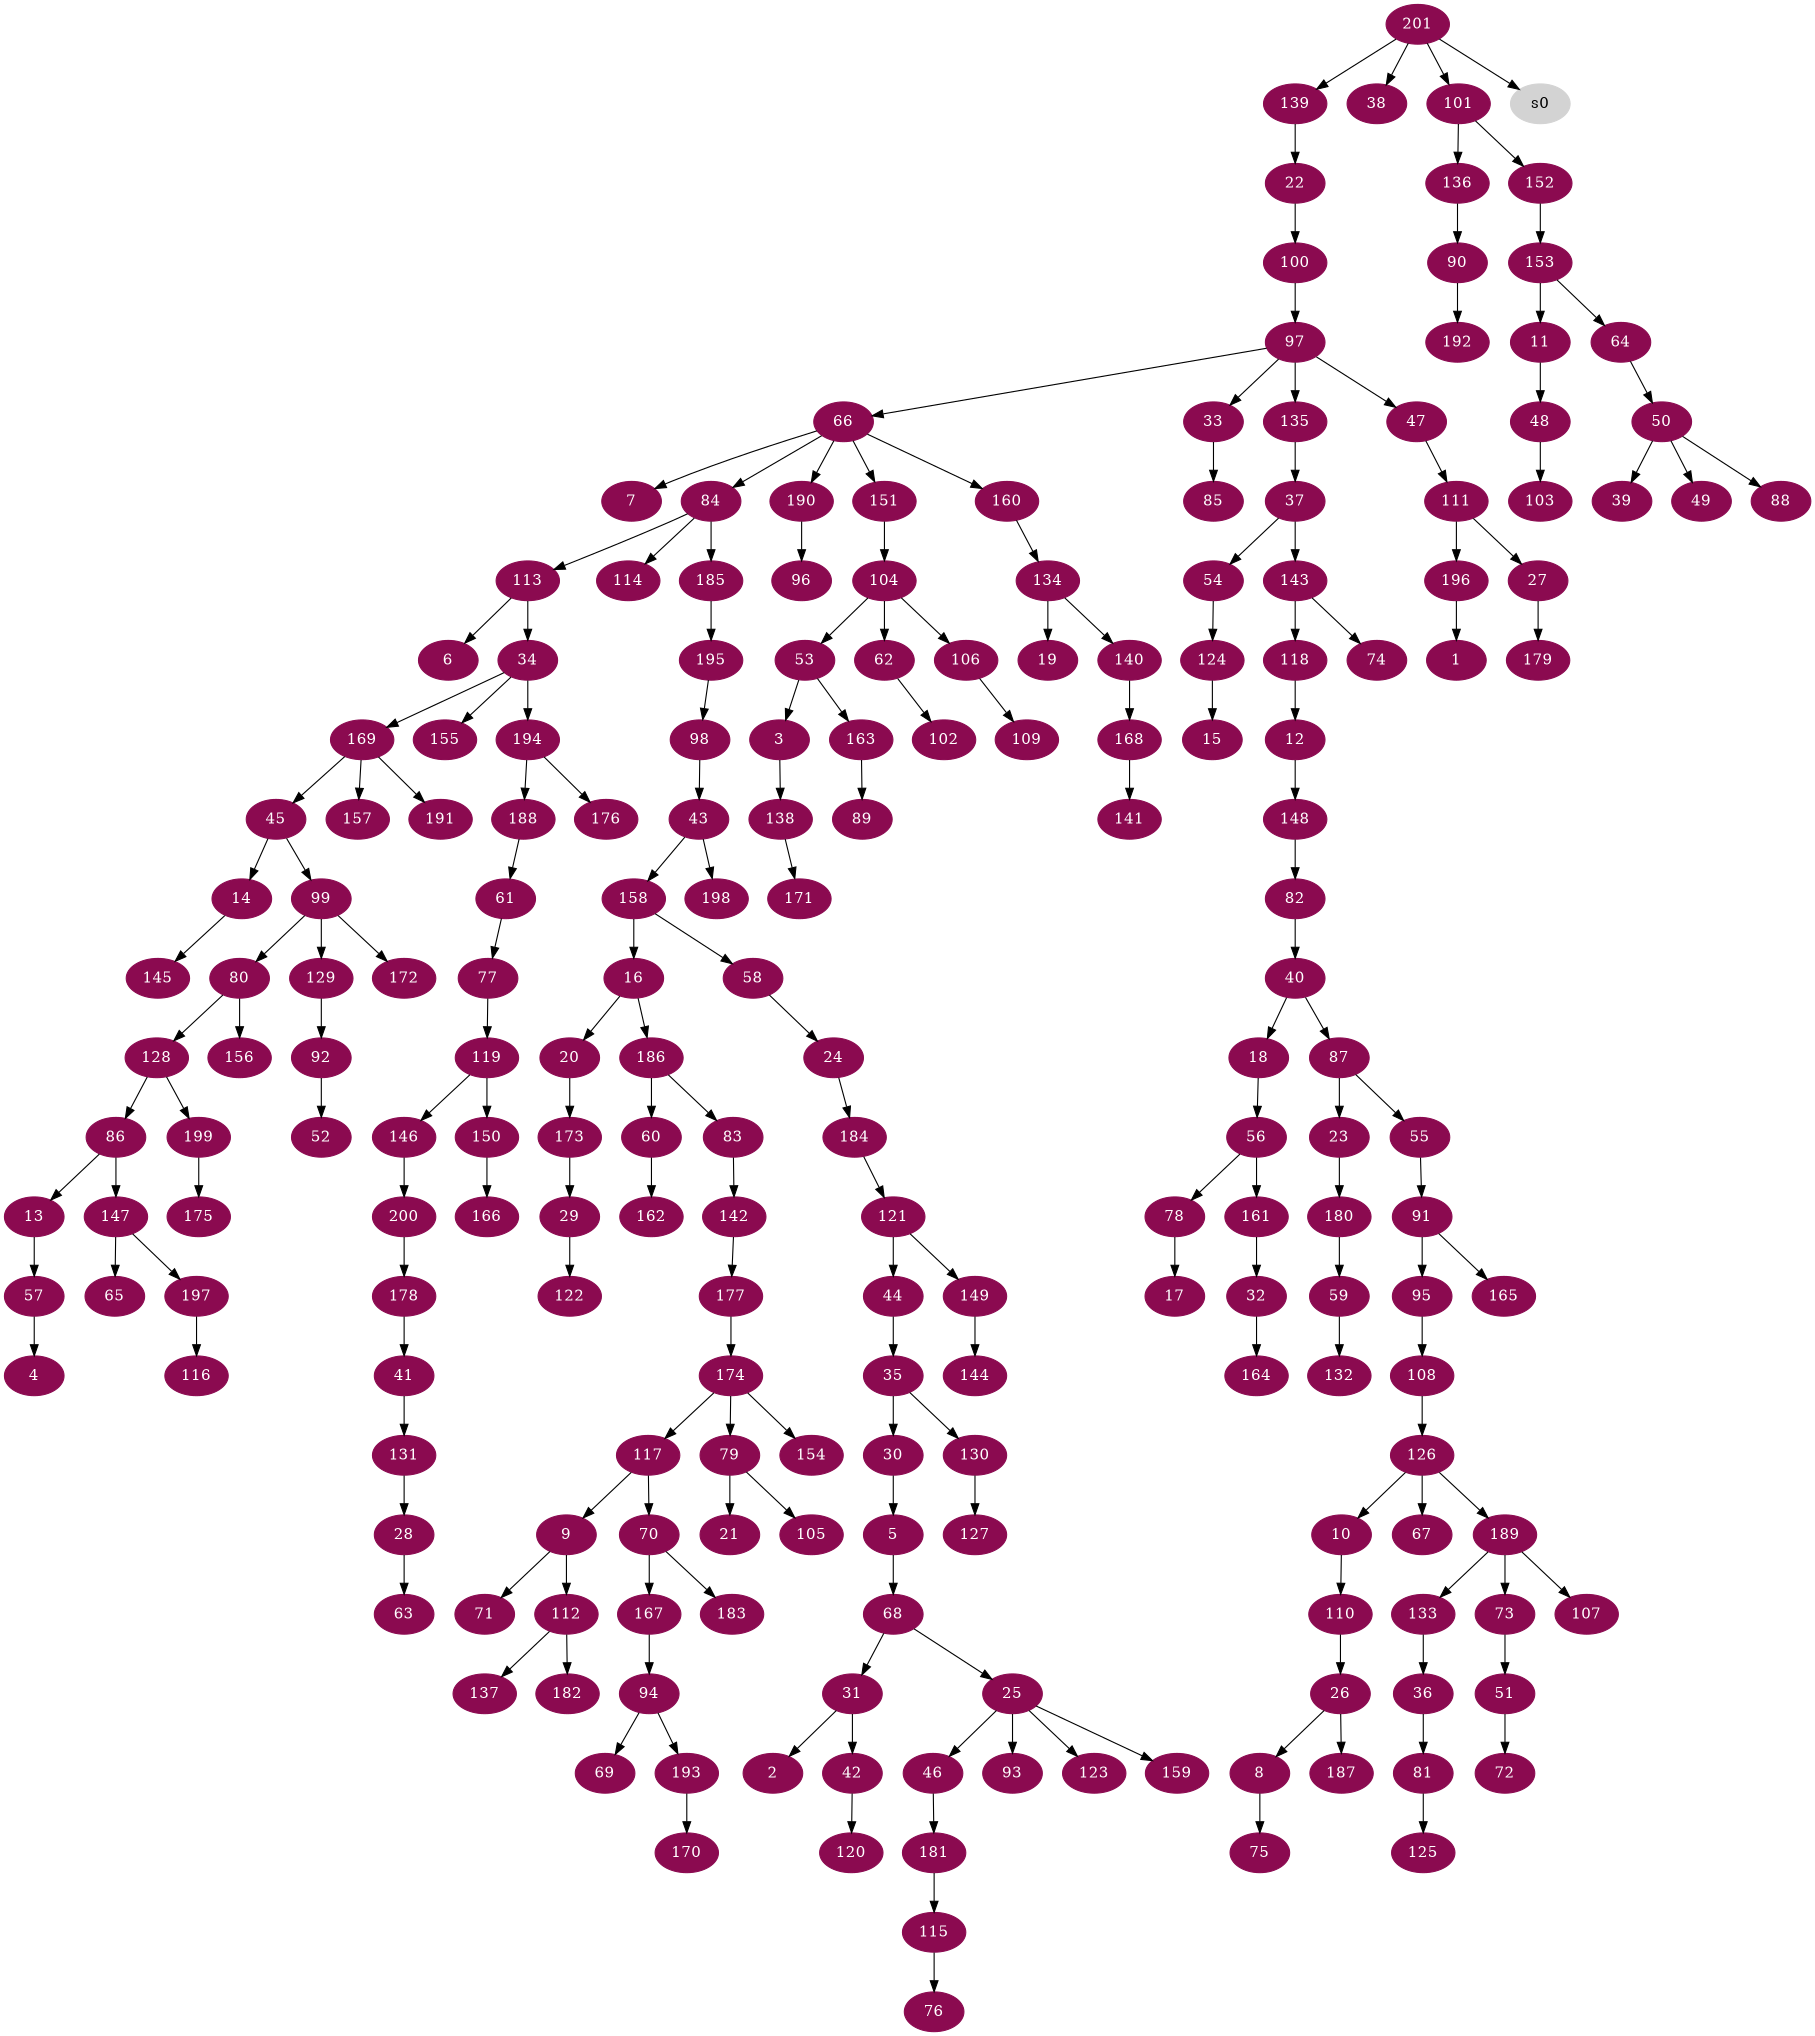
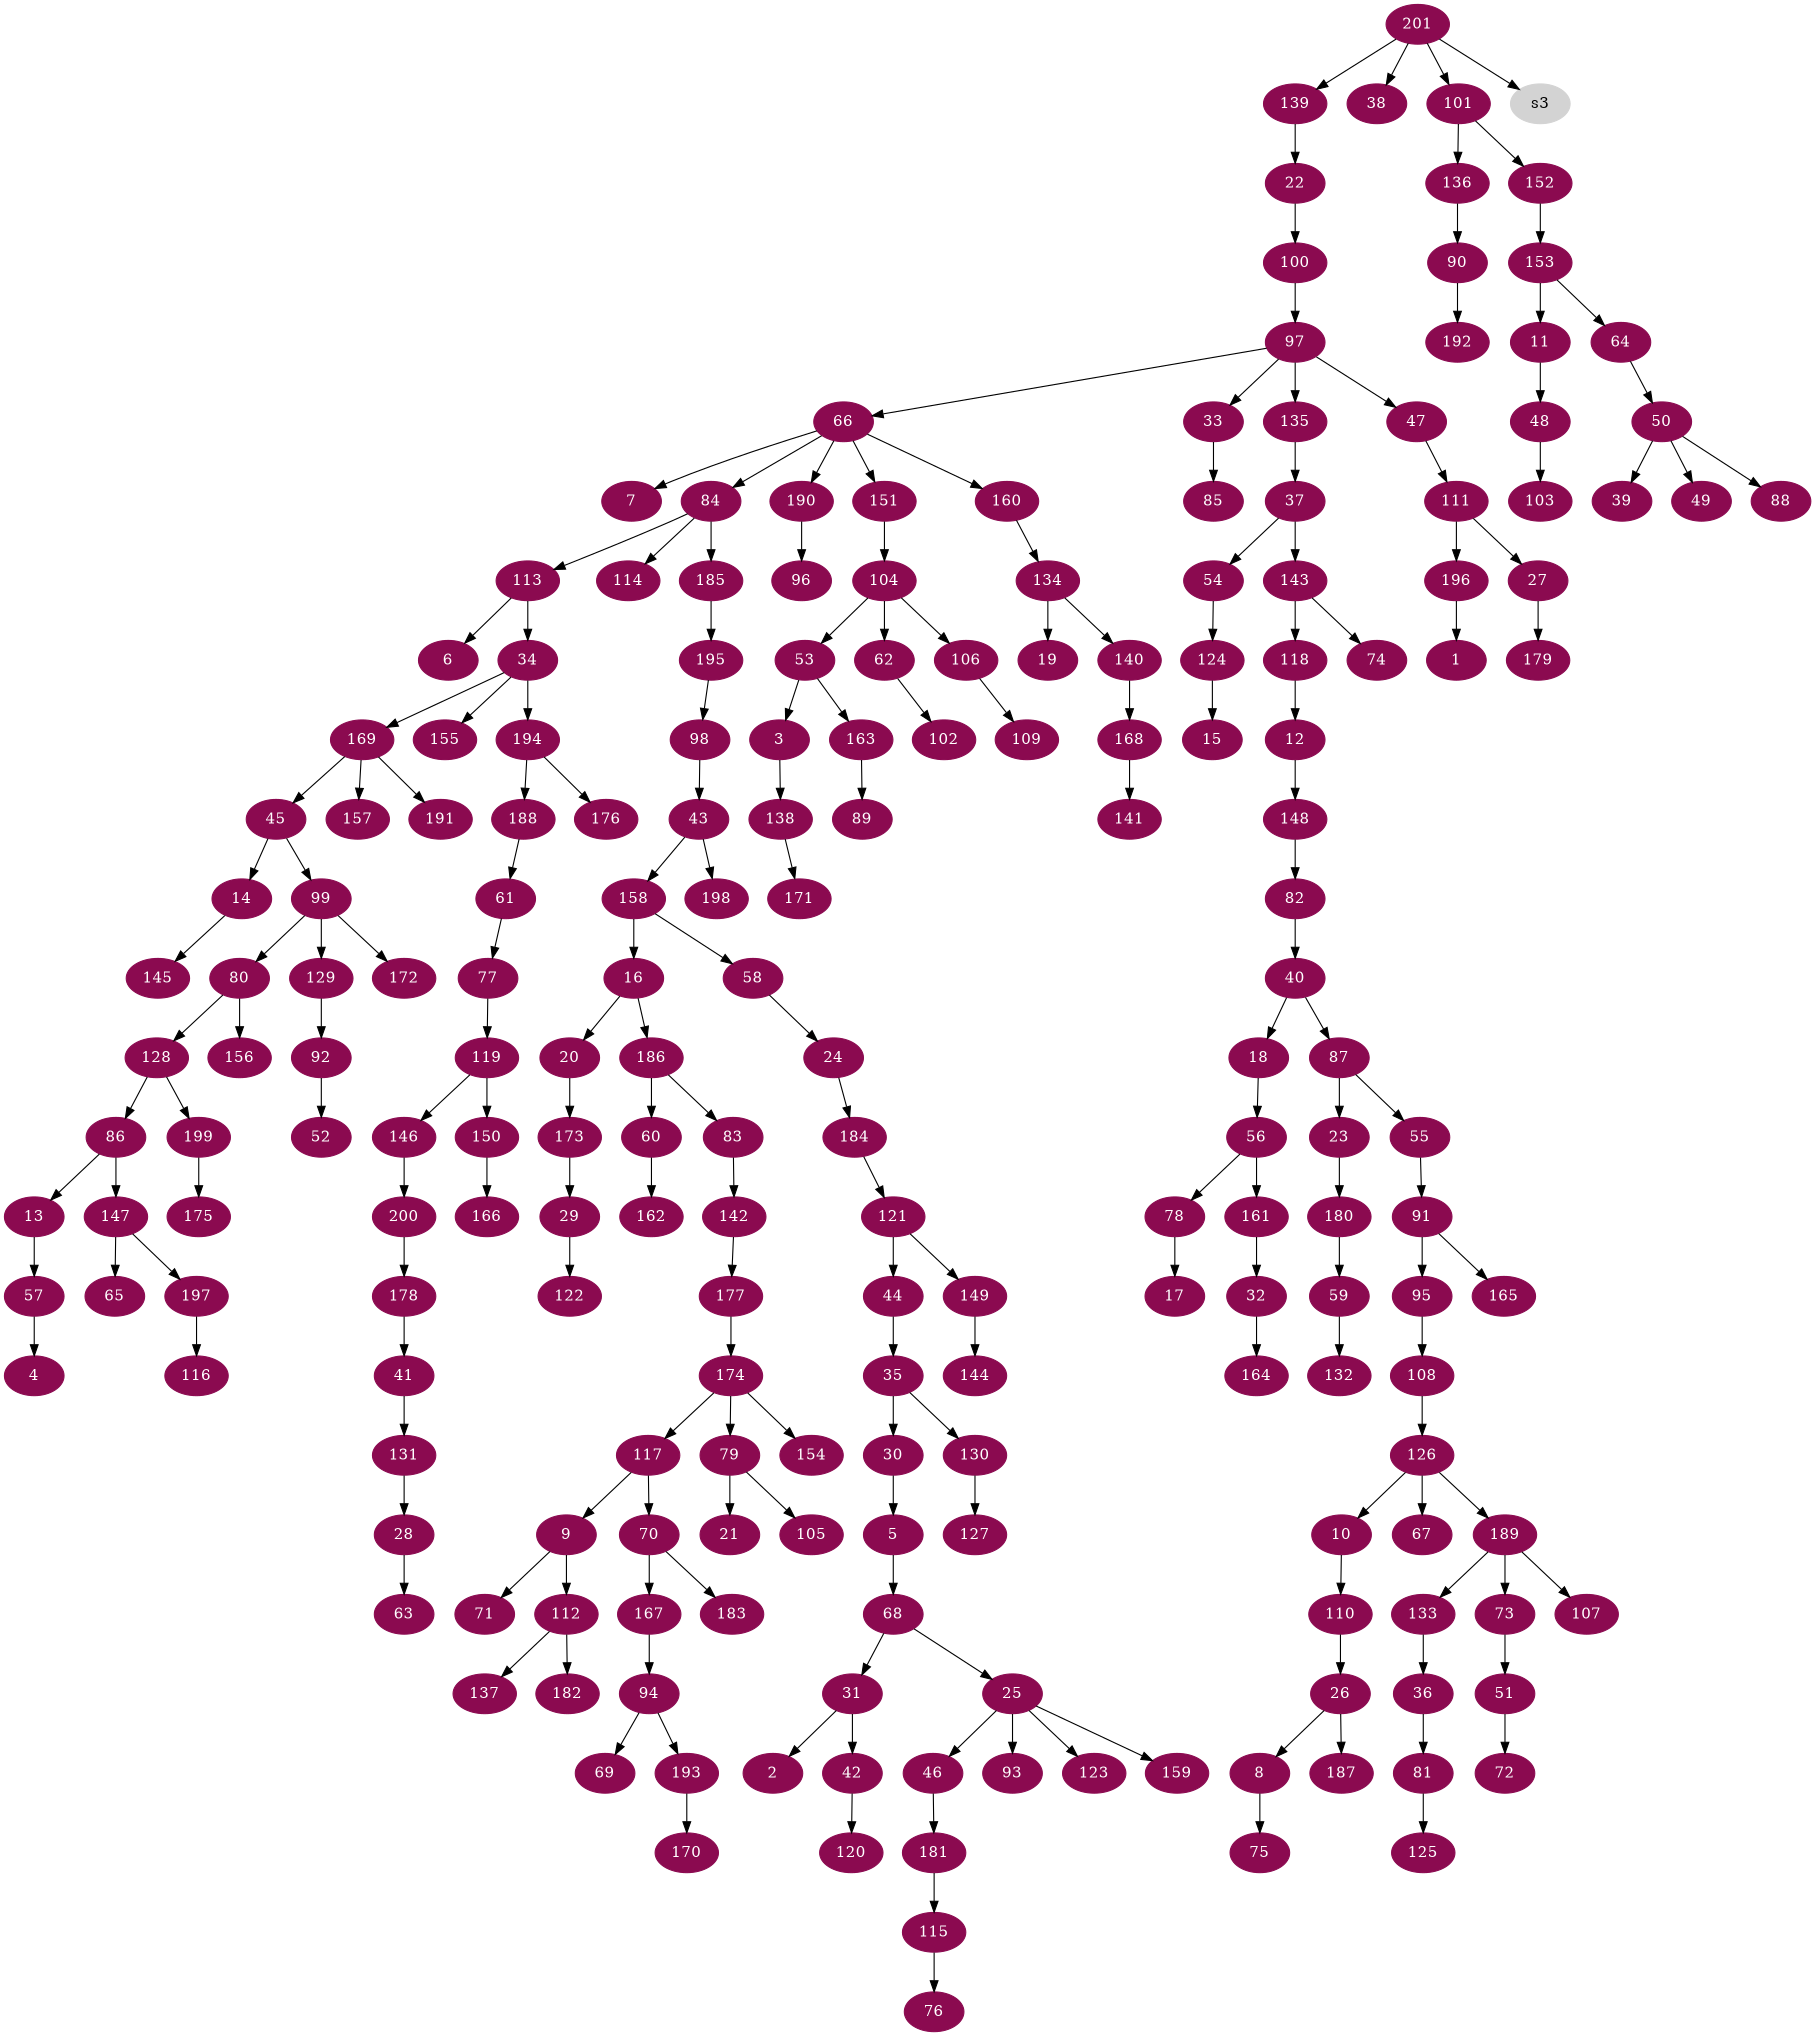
  digraph {
    node [color=deeppink4 fontcolor=white style=filled]
    196
    1
    31
    2
    42
    53
    3
    163
    138
    57
    4
    30
    5
    68
    113
    6
    34
    66
    7
    84
    190
    151
    160
    26
    8
    187
    75
    117
    9
    70
    71
    112
    126
    10
    67
    189
    110
    153
    11
    64
    48
    118
    12
    148
    86
    13
    147
    45
    14
    99
    145
    124
    15
    158
    16
    58
    20
    186
    78
    17
    40
    18
    87
    56
    134
    19
    140
    173
    79
    21
    105
    139
    22
    100
    23
    55
    180
    24
    184
    25
    46
    93
    123
    159
    111
    27
    179
    131
    28
    63
    29
    122
    35
    130
    161
    32
    164
    97
    33
    135
    47
    85
    169
    155
    194
    44
    133
    36
    81
    37
    54
    143
    201
    38
    101
-   s0 [color=lightgrey fontcolor=black]
+   s0 [color=lightgrey fontcolor=black label=s3]
    50
    39
    49
    88
    82
    178
    41
    120
    98
    43
    198
    121
    149
    157
    191
    181
    103
    73
    51
    72
    92
    52
    104
    62
    106
    91
    59
    132
    60
    83
    162
    188
    61
    77
    102
    65
    197
    94
    69
    193
    167
    183
    107
    74
    115
    76
    119
    174
    154
    80
    129
    172
    128
    156
    125
    142
    114
    185
    199
    89
    136
    90
    192
    95
    165
    108
    96
    195
    152
    109
    137
    182
    116
    146
    150
    127
    171
    168
    141
    177
    144
    200
    166
    170
    175
    176
    196 -> 1
    31 -> 2
    31 -> 42
    42 -> 120
    53 -> 3
    53 -> 163
    3 -> 138
    163 -> 89
    138 -> 171
    57 -> 4
    30 -> 5
    5 -> 68
    68 -> 31
    68 -> 25
    113 -> 6
    113 -> 34
    34 -> 169
    34 -> 155
    34 -> 194
    66 -> 7
    66 -> 84
    66 -> 190
    66 -> 151
    66 -> 160
    84 -> 113
    84 -> 114
    84 -> 185
    190 -> 96
    151 -> 104
    160 -> 134
    26 -> 8
    26 -> 187
    8 -> 75
    117 -> 9
    117 -> 70
    9 -> 71
    9 -> 112
    70 -> 167
    70 -> 183
    112 -> 137
    112 -> 182
    126 -> 10
    126 -> 67
    126 -> 189
    10 -> 110
    189 -> 133
    189 -> 73
    189 -> 107
    110 -> 26
    153 -> 11
    153 -> 64
    11 -> 48
    64 -> 50
    48 -> 103
    118 -> 12
    12 -> 148
    148 -> 82
    86 -> 13
    86 -> 147
    13 -> 57
    147 -> 65
    147 -> 197
    45 -> 14
    45 -> 99
    14 -> 145
    99 -> 80
    99 -> 129
    99 -> 172
    124 -> 15
    158 -> 16
    158 -> 58
    16 -> 20
    16 -> 186
    58 -> 24
    20 -> 173
    186 -> 60
    186 -> 83
    78 -> 17
    40 -> 18
    40 -> 87
    18 -> 56
    87 -> 23
    87 -> 55
    56 -> 78
    56 -> 161
    134 -> 19
    134 -> 140
    140 -> 168
    173 -> 29
    79 -> 21
    79 -> 105
    139 -> 22
    22 -> 100
    100 -> 97
    23 -> 180
    55 -> 91
    180 -> 59
    24 -> 184
    184 -> 121
    25 -> 46
    25 -> 93
    25 -> 123
    25 -> 159
    46 -> 181
    111 -> 196
    111 -> 27
    27 -> 179
    131 -> 28
    28 -> 63
    29 -> 122
    35 -> 30
    35 -> 130
    130 -> 127
    161 -> 32
    32 -> 164
    97 -> 66
    97 -> 33
    97 -> 135
    97 -> 47
    33 -> 85
    135 -> 37
    47 -> 111
    169 -> 45
    169 -> 157
    169 -> 191
    194 -> 188
    194 -> 176
    44 -> 35
    133 -> 36
    36 -> 81
    81 -> 125
    37 -> 54
    37 -> 143
    54 -> 124
    143 -> 118
    143 -> 74
    201 -> 139
    201 -> 38
    201 -> 101
    201 -> s0
    101 -> 136
    101 -> 152
    50 -> 39
    50 -> 49
    50 -> 88
    82 -> 40
    178 -> 41
    41 -> 131
    98 -> 43
    43 -> 158
    43 -> 198
    121 -> 44
    121 -> 149
    149 -> 144
    181 -> 115
    73 -> 51
    51 -> 72
    92 -> 52
    104 -> 53
    104 -> 62
    104 -> 106
    62 -> 102
    106 -> 109
    91 -> 95
    91 -> 165
    59 -> 132
    60 -> 162
    83 -> 142
    188 -> 61
    61 -> 77
    77 -> 119
    197 -> 116
    94 -> 69
    94 -> 193
    193 -> 170
    167 -> 94
    115 -> 76
    119 -> 146
    119 -> 150
    174 -> 117
    174 -> 79
    174 -> 154
    80 -> 128
    80 -> 156
    129 -> 92
    128 -> 86
    128 -> 199
    142 -> 177
    185 -> 195
    199 -> 175
    136 -> 90
    90 -> 192
    95 -> 108
    108 -> 126
    195 -> 98
    152 -> 153
    146 -> 200
    150 -> 166
    168 -> 141
    177 -> 174
    200 -> 178
  }
